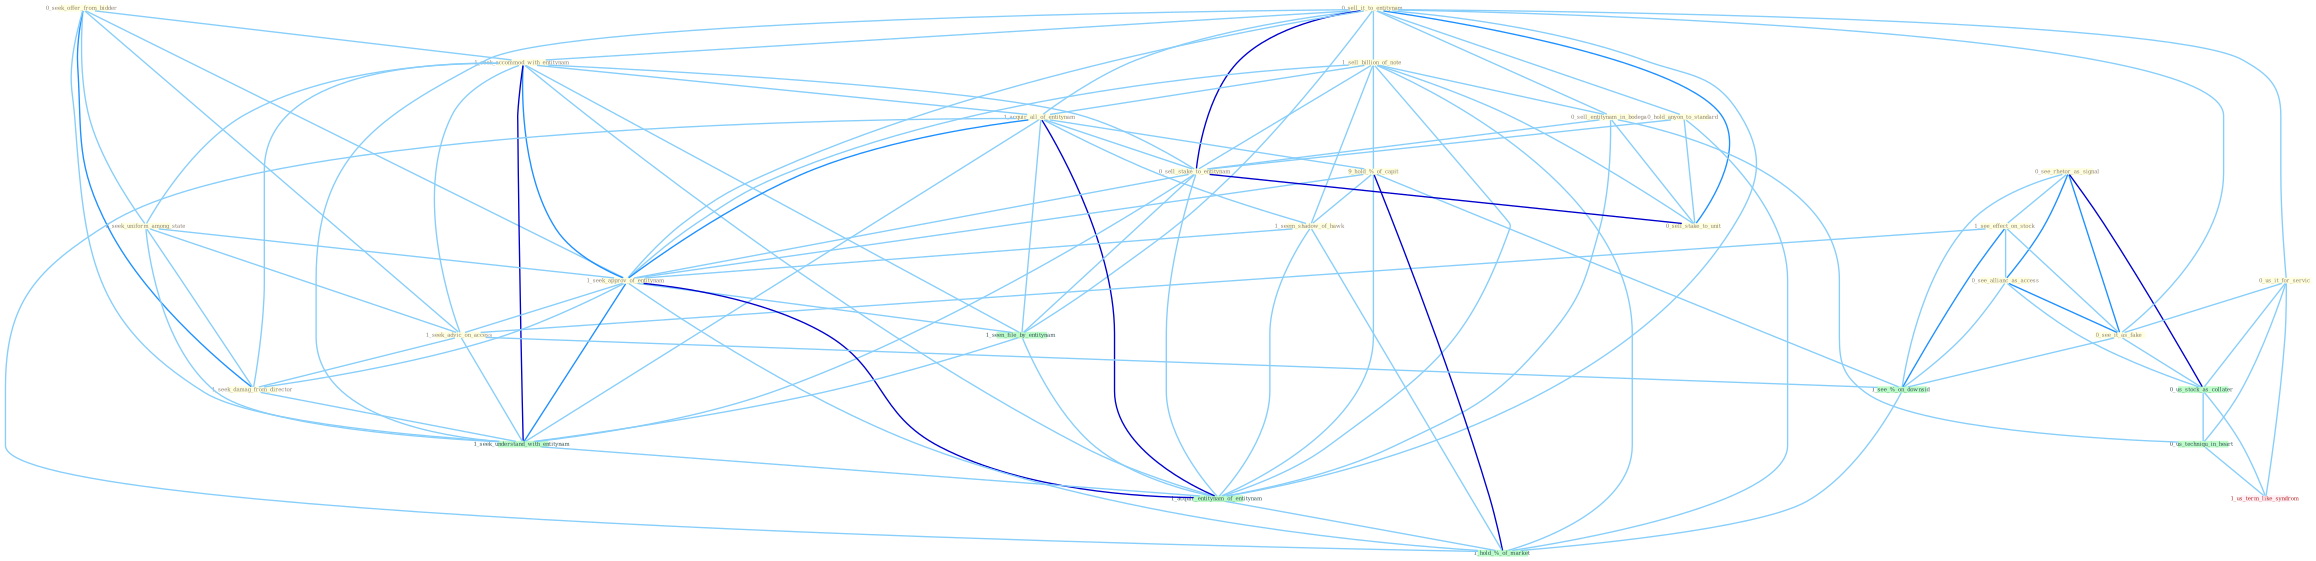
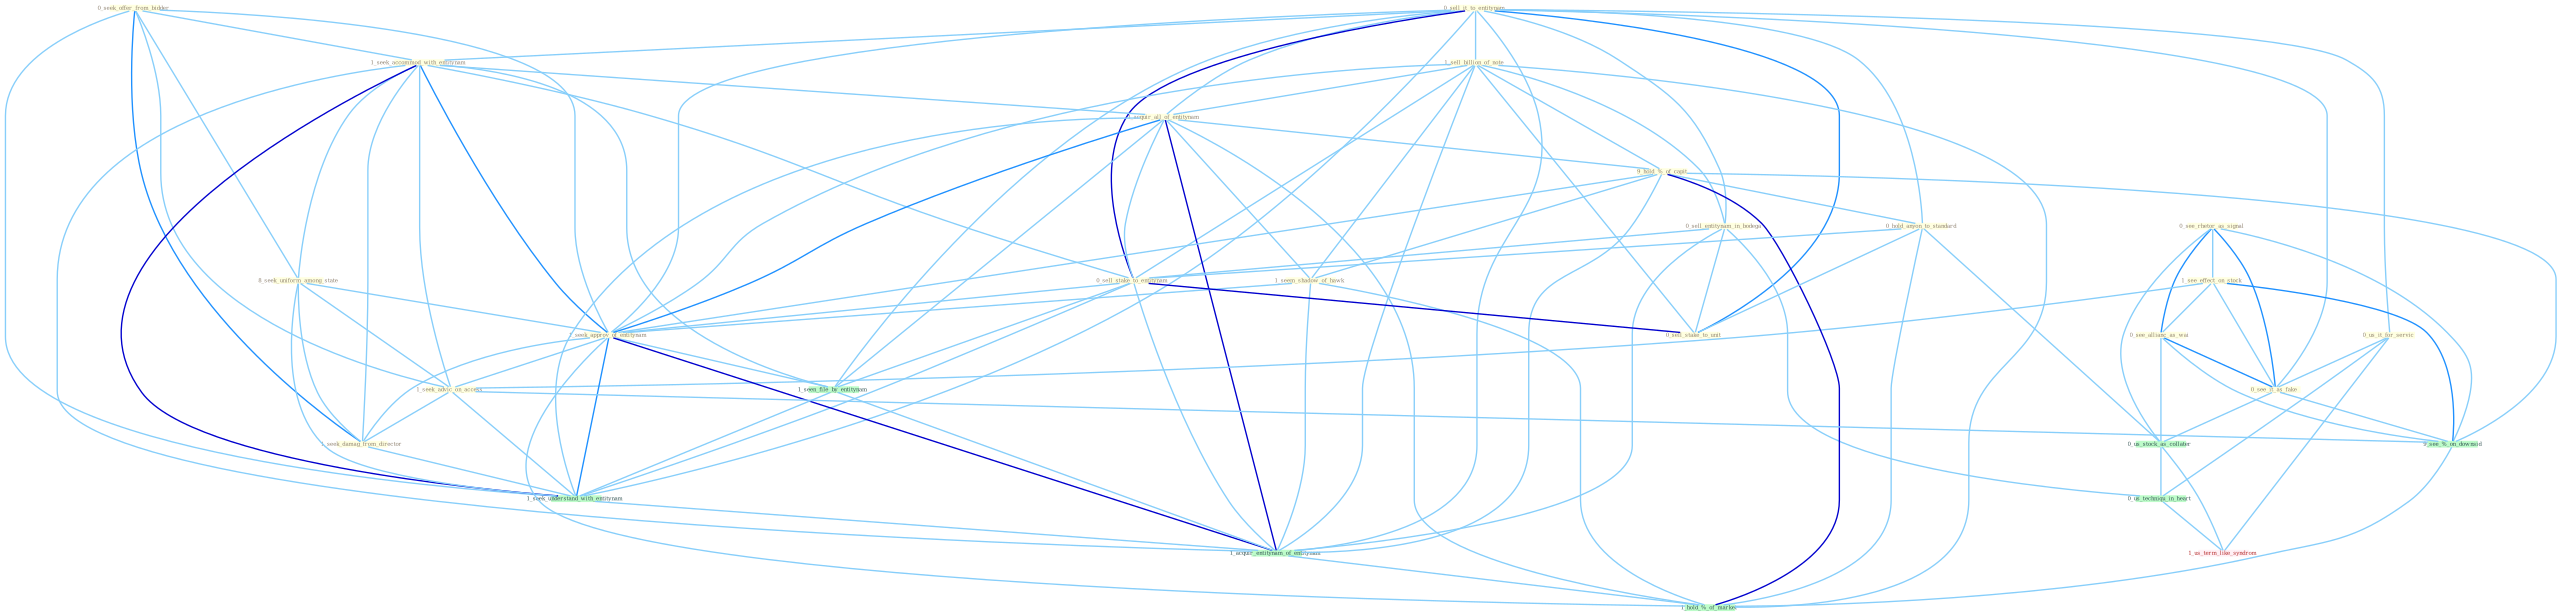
  graph {
    node [color="#ffffe0" fixedsize=true fontcolor="#8b7d6b" fontsize=4 shape=polygon style=filled]
    edge [color="#87cefa" w=1]
    "0_see_rhetor_as_signal " [height=.06 width=.5]
    "0_seek_offer_from_bidder " [height=.06 width=.5]
    "0_sell_it_to_entitynam " [height=.06 width=.5]
    "1_sell_billion_of_note " [height=.06 width=.5]
    "0_us_it_for_servic " [height=.06 width=.5]
    "1_seek_accommod_with_entitynam " [height=.06 width=.5]
    "1_acquir_all_of_entitynam " [height=.06 width=.5]
    n8 [height=.06 label="8_seek_uniform_among_state" width=.5]
    "1_see_effect_on_stock " [height=.06 width=.5]
    "0_sell_entitynam_in_bodega " [height=.06 width=.5]
    n11 [height=.06 label="9_hold_%_of_capit" width=.5]
    "0_hold_anyon_to_standard " [height=.06 width=.5]
    "1_seem_shadow_of_hawk " [height=.06 width=.5]
-   "0_see_allianc_as_wai " [height=.06 width=.5 label="0_see_allianc_as_access"]
+   "0_see_allianc_as_wai " [height=.06 width=.5]
    "0_sell_stake_to_entitynam " [height=.06 width=.5]
    "0_sell_stake_to_unit " [height=.06 width=.5]
    "1_seek_approv_of_entitynam " [height=.06 width=.5]
    "1_seek_advic_on_access " [height=.06 width=.5]
    "1_seek_damag_from_director " [height=.06 width=.5]
    "0_see_it_as_fake " [height=.06 width=.5]
    "1_us_term_like_syndrom " [color="#fff0f5" fontcolor="#b22222" height=.06 width=.5]
    "0_us_stock_as_collater " [color="#BDFCC9" fontcolor="#2f4f4f" height=.06 width=.5]
-   "1_see_%_on_downsid " [color="#BDFCC9" fontcolor="#2f4f4f" height=.06 width=.5]
+   "1_see_%_on_downsid " [color="#BDFCC9" fontcolor="#2f4f4f" height=.06 width=.5 label="9_see_%_on_downsid"]
    "1_seek_understand_with_entitynam " [color="#BDFCC9" fontcolor="#2f4f4f" height=.06 width=.5]
    "1_seen_file_by_entitynam " [color="#BDFCC9" fontcolor="#2f4f4f" height=.06 width=.5]
    "1_acquir_entitynam_of_entitynam " [color="#BDFCC9" fontcolor="#2f4f4f" height=.06 width=.5]
    "1_hold_%_of_market " [color="#BDFCC9" fontcolor="#2f4f4f" height=.06 width=.5]
    "0_us_techniqu_in_heart " [color="#BDFCC9" fontcolor="#2f4f4f" height=.06 width=.5]
    subgraph sub_1 {
      "0_see_rhetor_as_signal "
      "0_seek_offer_from_bidder "
      "0_sell_it_to_entitynam "
      "1_sell_billion_of_note "
      "0_us_it_for_servic "
      "1_seek_accommod_with_entitynam "
      "1_acquir_all_of_entitynam "
      n8
      "1_see_effect_on_stock "
      "0_sell_entitynam_in_bodega "
      n11
      "0_hold_anyon_to_standard "
      "1_seem_shadow_of_hawk "
      "0_see_allianc_as_wai "
      "0_sell_stake_to_entitynam "
      "0_sell_stake_to_unit "
      "1_seek_approv_of_entitynam "
      "1_seek_advic_on_access "
      "1_seek_damag_from_director "
      "0_see_it_as_fake "
    }
    subgraph sub_2 {
      "1_us_term_like_syndrom "
    }
    "0_see_rhetor_as_signal " -- "1_see_effect_on_stock "
    "0_see_rhetor_as_signal " -- "0_see_allianc_as_wai " [color="#1e90ff" w=2]
    "0_see_rhetor_as_signal " -- "0_see_it_as_fake " [color="#1e90ff" w=2]
-   "0_see_rhetor_as_signal " -- "0_us_stock_as_collater " [color="#0000cd"]
+   "0_see_rhetor_as_signal " -- "0_us_stock_as_collater "
    "0_see_rhetor_as_signal " -- "1_see_%_on_downsid "
    "0_seek_offer_from_bidder " -- "1_seek_accommod_with_entitynam "
    "0_seek_offer_from_bidder " -- n8
    "0_seek_offer_from_bidder " -- "1_seek_approv_of_entitynam "
    "0_seek_offer_from_bidder " -- "1_seek_advic_on_access "
    "0_seek_offer_from_bidder " -- "1_seek_damag_from_director " [color="#1e90ff" w=2]
    "0_seek_offer_from_bidder " -- "1_seek_understand_with_entitynam "
    "0_sell_it_to_entitynam " -- "1_sell_billion_of_note "
    "0_sell_it_to_entitynam " -- "0_us_it_for_servic "
    "0_sell_it_to_entitynam " -- "1_seek_accommod_with_entitynam "
    "0_sell_it_to_entitynam " -- "1_acquir_all_of_entitynam "
    "0_sell_it_to_entitynam " -- "0_sell_entitynam_in_bodega "
    "0_sell_it_to_entitynam " -- "0_hold_anyon_to_standard "
    "0_sell_it_to_entitynam " -- "0_sell_stake_to_entitynam " [color="#0000cd" w=3]
    "0_sell_it_to_entitynam " -- "0_sell_stake_to_unit " [color="#1e90ff" w=2]
    "0_sell_it_to_entitynam " -- "1_seek_approv_of_entitynam "
    "0_sell_it_to_entitynam " -- "0_see_it_as_fake "
    "0_sell_it_to_entitynam " -- "1_seek_understand_with_entitynam "
    "0_sell_it_to_entitynam " -- "1_seen_file_by_entitynam "
    "0_sell_it_to_entitynam " -- "1_acquir_entitynam_of_entitynam "
    "1_sell_billion_of_note " -- "1_acquir_all_of_entitynam "
    "1_sell_billion_of_note " -- "0_sell_entitynam_in_bodega "
    "1_sell_billion_of_note " -- n11
    "1_sell_billion_of_note " -- "1_seem_shadow_of_hawk "
    "1_sell_billion_of_note " -- "0_sell_stake_to_entitynam "
    "1_sell_billion_of_note " -- "0_sell_stake_to_unit "
    "1_sell_billion_of_note " -- "1_seek_approv_of_entitynam "
    "1_sell_billion_of_note " -- "1_acquir_entitynam_of_entitynam "
    "1_sell_billion_of_note " -- "1_hold_%_of_market "
    "0_us_it_for_servic " -- "0_see_it_as_fake "
    "0_us_it_for_servic " -- "1_us_term_like_syndrom "
-   "0_us_it_for_servic " -- "0_us_stock_as_collater "
+   "0_hold_anyon_to_standard " -- "0_us_stock_as_collater "
    "0_us_it_for_servic " -- "0_us_techniqu_in_heart "
    "1_seek_accommod_with_entitynam " -- "1_acquir_all_of_entitynam "
    "1_seek_accommod_with_entitynam " -- n8
    "1_seek_accommod_with_entitynam " -- "0_sell_stake_to_entitynam "
    "1_seek_accommod_with_entitynam " -- "1_seek_approv_of_entitynam " [color="#1e90ff" w=2]
    "1_seek_accommod_with_entitynam " -- "1_seek_advic_on_access "
    "1_seek_accommod_with_entitynam " -- "1_seek_damag_from_director "
    "1_seek_accommod_with_entitynam " -- "1_seek_understand_with_entitynam " [color="#0000cd" w=3]
    "1_seek_accommod_with_entitynam " -- "1_seen_file_by_entitynam "
    "1_seek_accommod_with_entitynam " -- "1_acquir_entitynam_of_entitynam "
    "1_acquir_all_of_entitynam " -- n11
    "1_acquir_all_of_entitynam " -- "1_seem_shadow_of_hawk "
    "1_acquir_all_of_entitynam " -- "0_sell_stake_to_entitynam "
    "1_acquir_all_of_entitynam " -- "1_seek_approv_of_entitynam " [color="#1e90ff" w=2]
    "1_acquir_all_of_entitynam " -- "1_seek_understand_with_entitynam "
    "1_acquir_all_of_entitynam " -- "1_seen_file_by_entitynam "
    "1_acquir_all_of_entitynam " -- "1_acquir_entitynam_of_entitynam " [color="#0000cd" w=3]
    "1_acquir_all_of_entitynam " -- "1_hold_%_of_market "
    n8 -- "1_seek_approv_of_entitynam "
    n8 -- "1_seek_advic_on_access "
    n8 -- "1_seek_damag_from_director "
    n8 -- "1_seek_understand_with_entitynam "
    "1_see_effect_on_stock " -- "0_see_allianc_as_wai "
    "1_see_effect_on_stock " -- "1_seek_advic_on_access "
    "1_see_effect_on_stock " -- "0_see_it_as_fake "
    "1_see_effect_on_stock " -- "1_see_%_on_downsid " [color="#1e90ff" w=2]
    "0_sell_entitynam_in_bodega " -- "0_sell_stake_to_entitynam "
    "0_sell_entitynam_in_bodega " -- "0_sell_stake_to_unit "
    "0_sell_entitynam_in_bodega " -- "1_acquir_entitynam_of_entitynam "
    "0_sell_entitynam_in_bodega " -- "0_us_techniqu_in_heart "
+   n11 -- "0_hold_anyon_to_standard "
    n11 -- "1_seem_shadow_of_hawk "
    n11 -- "1_seek_approv_of_entitynam "
    n11 -- "1_see_%_on_downsid "
    n11 -- "1_acquir_entitynam_of_entitynam "
    n11 -- "1_hold_%_of_market " [color="#0000cd" w=3]
    "0_hold_anyon_to_standard " -- "0_sell_stake_to_entitynam "
    "0_hold_anyon_to_standard " -- "0_sell_stake_to_unit "
    "0_hold_anyon_to_standard " -- "1_hold_%_of_market "
    "1_seem_shadow_of_hawk " -- "1_seek_approv_of_entitynam "
    "1_seem_shadow_of_hawk " -- "1_acquir_entitynam_of_entitynam "
    "1_seem_shadow_of_hawk " -- "1_hold_%_of_market "
    "0_see_allianc_as_wai " -- "0_see_it_as_fake " [color="#1e90ff" w=2]
    "0_see_allianc_as_wai " -- "0_us_stock_as_collater "
    "0_see_allianc_as_wai " -- "1_see_%_on_downsid "
    "0_sell_stake_to_entitynam " -- "0_sell_stake_to_unit " [color="#0000cd" w=3]
    "0_sell_stake_to_entitynam " -- "1_seek_approv_of_entitynam "
    "0_sell_stake_to_entitynam " -- "1_seek_understand_with_entitynam "
    "0_sell_stake_to_entitynam " -- "1_seen_file_by_entitynam "
    "0_sell_stake_to_entitynam " -- "1_acquir_entitynam_of_entitynam "
    "1_seek_approv_of_entitynam " -- "1_seek_advic_on_access "
    "1_seek_approv_of_entitynam " -- "1_seek_damag_from_director "
    "1_seek_approv_of_entitynam " -- "1_seek_understand_with_entitynam " [color="#1e90ff" w=2]
    "1_seek_approv_of_entitynam " -- "1_seen_file_by_entitynam "
    "1_seek_approv_of_entitynam " -- "1_acquir_entitynam_of_entitynam " [color="#0000cd" w=2]
    "1_seek_approv_of_entitynam " -- "1_hold_%_of_market "
    "1_seek_advic_on_access " -- "1_seek_damag_from_director "
    "1_seek_advic_on_access " -- "1_see_%_on_downsid "
    "1_seek_advic_on_access " -- "1_seek_understand_with_entitynam "
    "1_seek_damag_from_director " -- "1_seek_understand_with_entitynam "
    "0_see_it_as_fake " -- "0_us_stock_as_collater "
    "0_see_it_as_fake " -- "1_see_%_on_downsid "
    "0_us_stock_as_collater " -- "1_us_term_like_syndrom "
    "0_us_stock_as_collater " -- "0_us_techniqu_in_heart "
    "1_see_%_on_downsid " -- "1_hold_%_of_market "
    "1_seek_understand_with_entitynam " -- "1_acquir_entitynam_of_entitynam "
    "1_seen_file_by_entitynam " -- "1_seek_understand_with_entitynam "
    "1_seen_file_by_entitynam " -- "1_acquir_entitynam_of_entitynam "
    "1_acquir_entitynam_of_entitynam " -- "1_hold_%_of_market "
    "0_us_techniqu_in_heart " -- "1_us_term_like_syndrom "
  }
